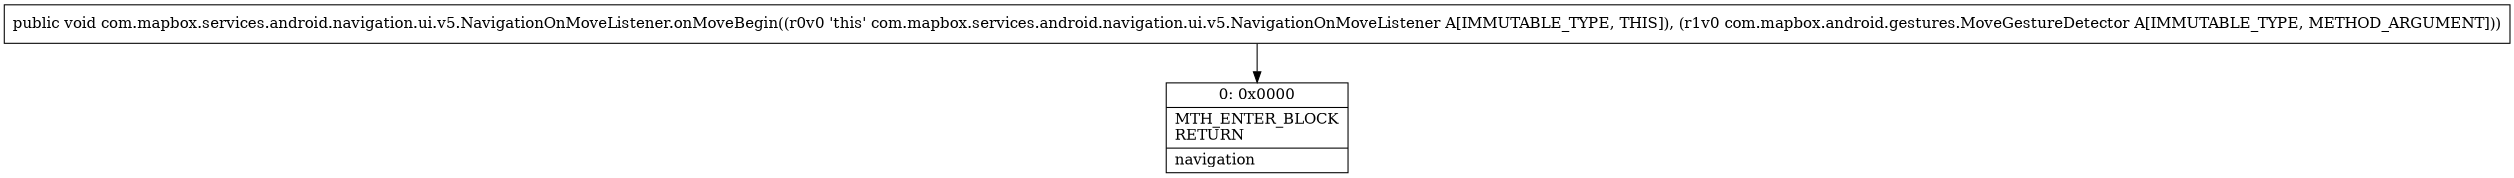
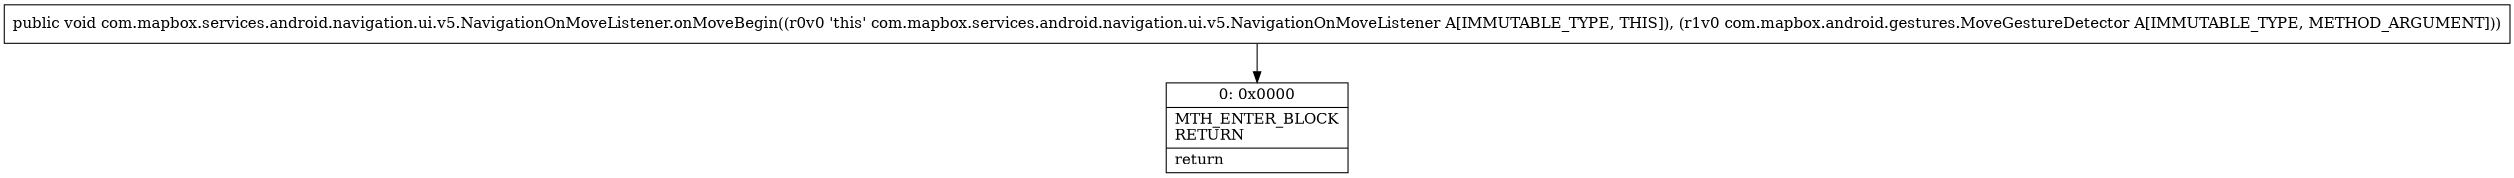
  digraph {
    node [shape=record]
-   n1 [label="{0\:\ 0x0000|MTH_ENTER_BLOCK\lRETURN\l|navigation\l}"]
+   n1 [label="{0\:\ 0x0000|MTH_ENTER_BLOCK\lRETURN\l|return\l}"]
    n2 [label="{public void com.mapbox.services.android.navigation.ui.v5.NavigationOnMoveListener.onMoveBegin((r0v0 'this' com.mapbox.services.android.navigation.ui.v5.NavigationOnMoveListener A[IMMUTABLE_TYPE, THIS]), (r1v0 com.mapbox.android.gestures.MoveGestureDetector A[IMMUTABLE_TYPE, METHOD_ARGUMENT])) }"]
    n2 -> n1
  }
